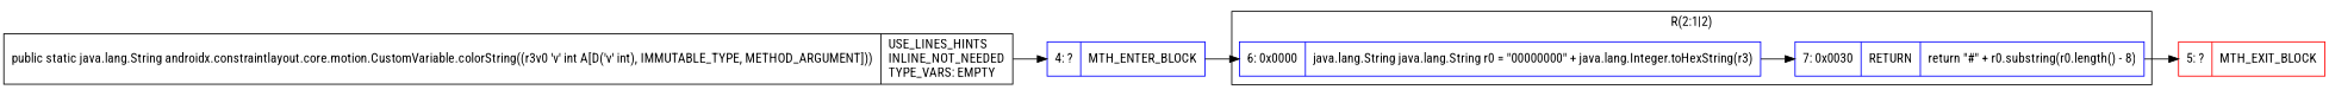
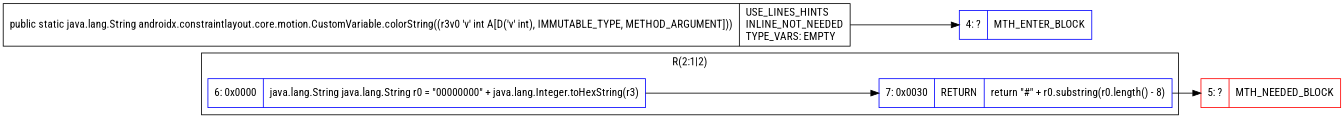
  digraph {
    fontname="Roboto Condensed"
    rankdir=LR
    node [color=blue fontname="Roboto Condensed" shape=record]
    edge [fontname="Roboto Condensed"]
    n1 [label="{6\:\ 0x0000|java.lang.String java.lang.String r0 = \"00000000\" + java.lang.Integer.toHexString(r3)\l}"]
    n2 [label="{7\:\ 0x0030|RETURN\l|return \"#\" + r0.substring(r0.length() \- 8)\l}"]
-   n3 [color=red label="{5\:\ ?|MTH_EXIT_BLOCK\l}"]
+   n3 [color=red label="{5\:\ ?|MTH_NEEDED_BLOCK\l}"]
    n4 [label="{4\:\ ?|MTH_ENTER_BLOCK\l}"]
    n5 [label="{public static java.lang.String androidx.constraintlayout.core.motion.CustomVariable.colorString((r3v0 'v' int A[D('v' int), IMMUTABLE_TYPE, METHOD_ARGUMENT]))  | USE_LINES_HINTS\lINLINE_NOT_NEEDED\lTYPE_VARS: EMPTY\l}" color=""]
    subgraph cluster_1 {
      label="R(2:1|2)"
      n1
      n2
    }
    n1 -> n2
    n2 -> n3
-   n4 -> n1
    n5 -> n4
  }
